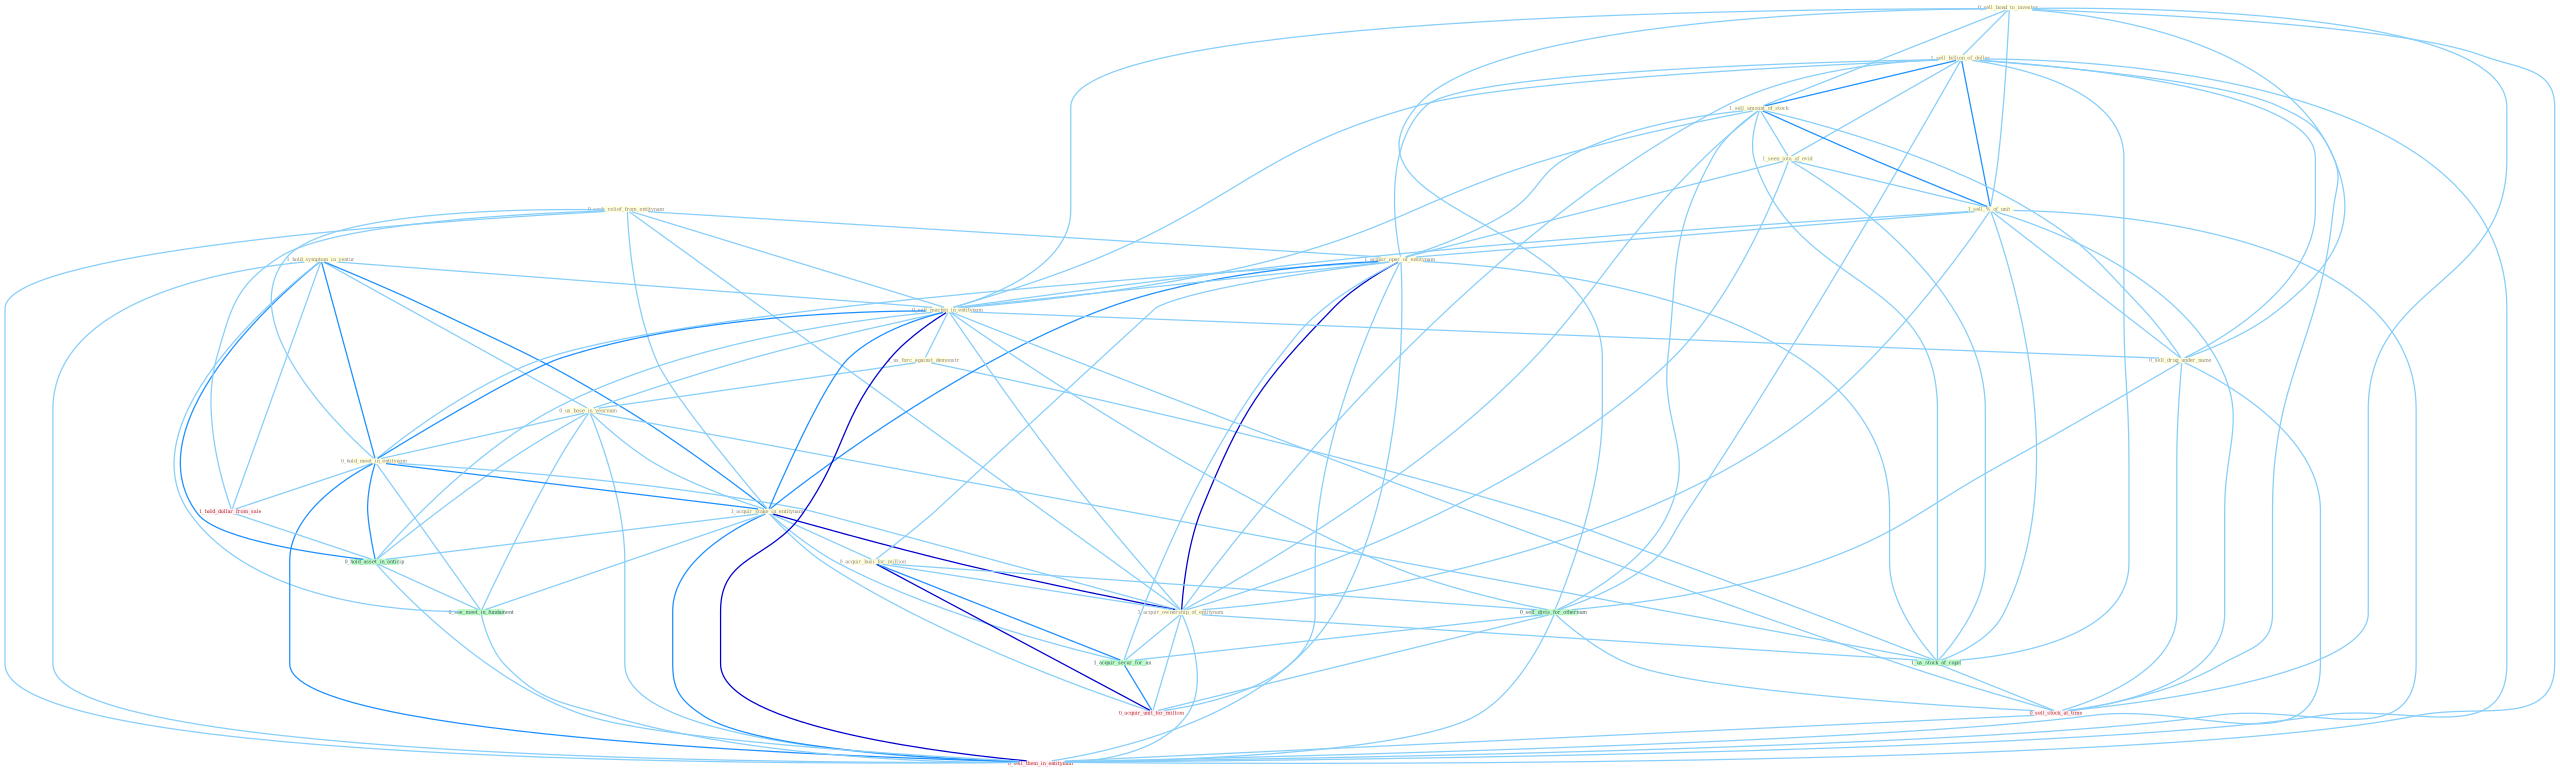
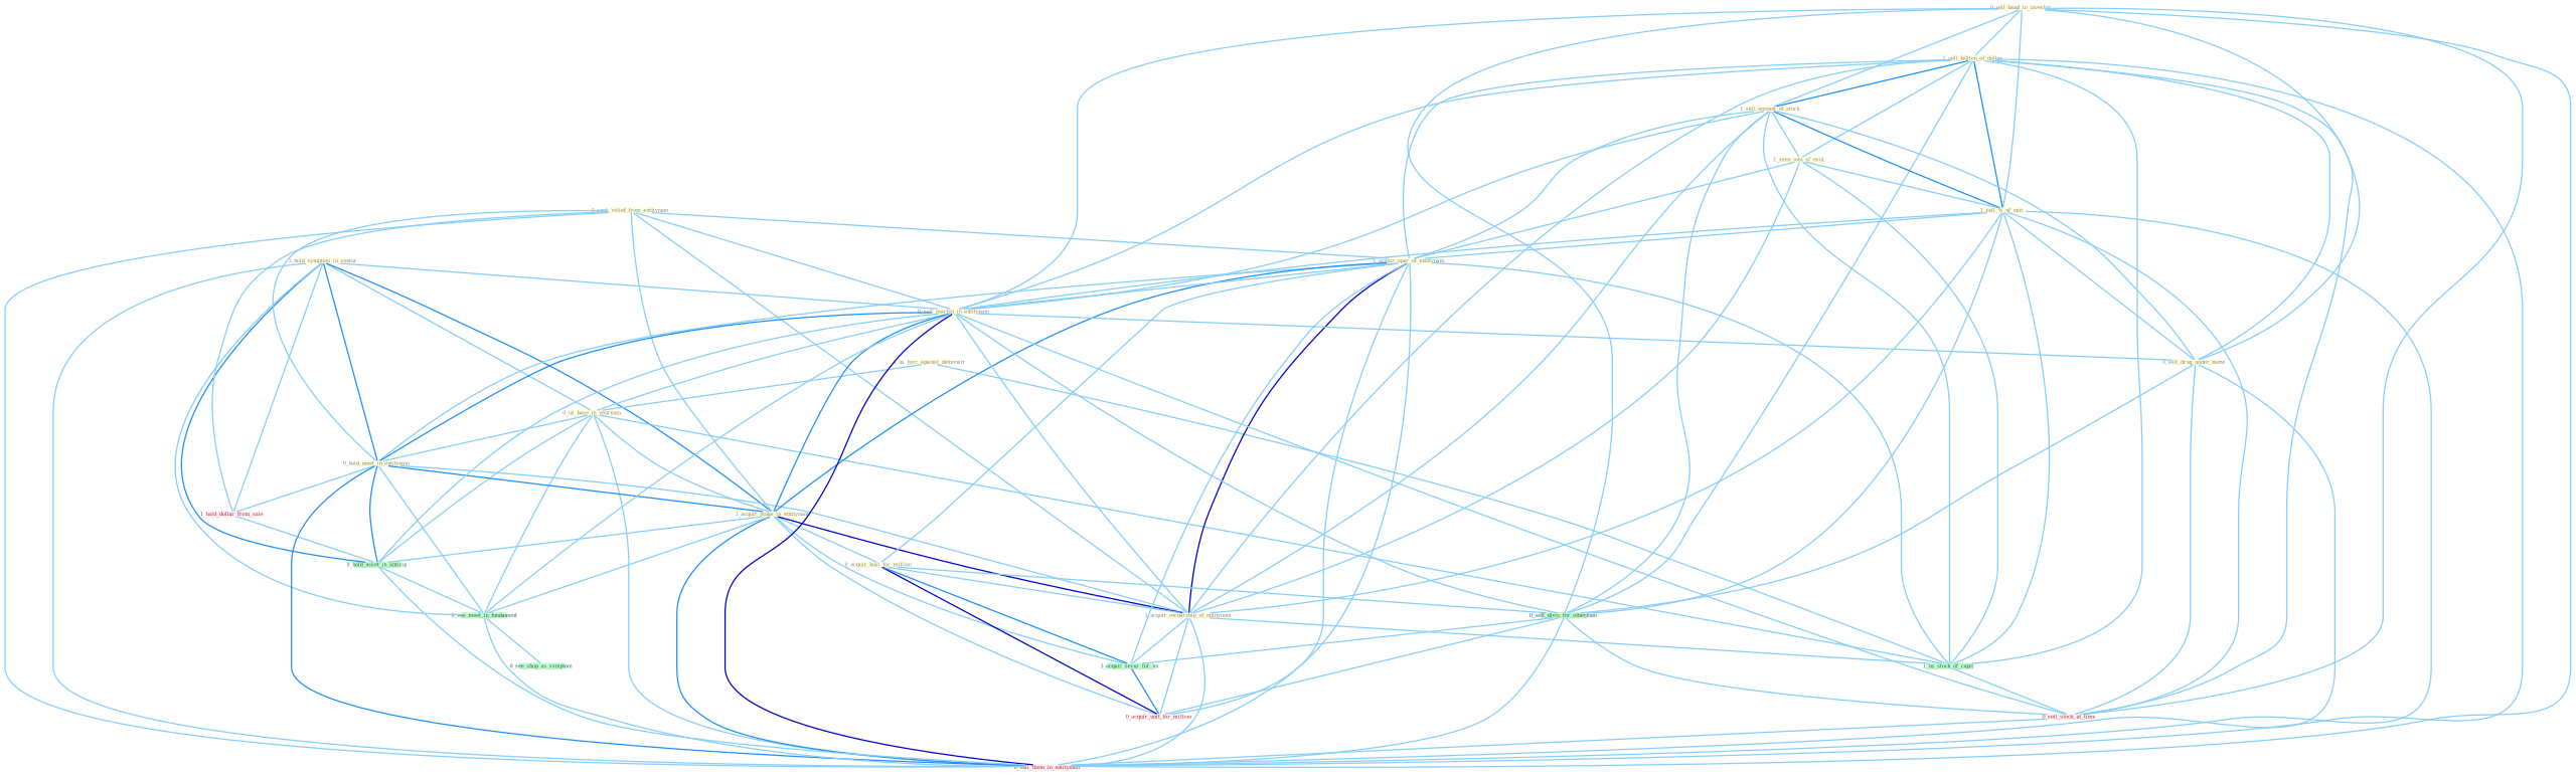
  graph {
    node [color="#ffffe0" fixedsize=true fontcolor="#8b7d6b" fontsize=4 shape=polygon style=filled]
    edge [color="#87cefa" w=1]
    "0_sell_bond_to_investor " [height=.06 width=.5]
    "1_sell_billion_of_dollar " [height=.06 width=.5]
    "1_sell_amount_of_stock " [height=.06 width=.5]
    "1_seen_iota_of_evid " [height=.06 width=.5]
    n5 [height=.06 label="1_hold_symptom_in_ventur" width=.5]
    "1_sell_%_of_unit " [height=.06 width=.5]
    "1_us_forc_against_demonstr " [height=.06 width=.5]
    "0_seek_relief_from_entitynam " [height=.06 width=.5]
    "0_us_base_in_yearnum " [height=.06 width=.5]
    "0_hold_meet_in_entitynam " [height=.06 width=.5]
    "1_acquir_stake_in_entitynam " [height=.06 width=.5]
    "1_acquir_oper_of_entitynam " [height=.06 width=.5]
    "0_acquir_busi_for_million " [height=.06 width=.5]
    "0_sell_machin_in_entitynam " [height=.06 width=.5]
    "0_sell_drug_under_name " [height=.06 width=.5]
    "1_acquir_ownership_of_entitynam " [height=.06 width=.5]
    "1_hold_dollar_from_sale " [color="#fff0f5" fontcolor="#b22222" height=.06 width=.5]
    "0_sell_stock_at_time " [color="#fff0f5" fontcolor="#b22222" height=.06 width=.5]
    "0_acquir_unit_for_million " [color="#fff0f5" fontcolor="#b22222" height=.06 width=.5]
    "0_sell_them_in_entitynam " [color="#fff0f5" fontcolor="#b22222" height=.06 width=.5]
    "0_sell_divis_for_othernum " [color="#BDFCC9" fontcolor="#2f4f4f" height=.06 width=.5]
    "1_us_stock_of_capit " [color="#BDFCC9" fontcolor="#2f4f4f" height=.06 width=.5]
    "0_hold_asset_in_anticip " [color="#BDFCC9" fontcolor="#2f4f4f" height=.06 width=.5]
    n24 [color="#BDFCC9" fontcolor="#2f4f4f" height=.06 label="0_see_meet_in_fundament" width=.5]
    "1_acquir_secur_for_an " [color="#BDFCC9" fontcolor="#2f4f4f" height=.06 width=.5]
+   "0_see_shop_as_symptom " [color="#BDFCC9" fontcolor="#2f4f4f" height=.06 width=.5]
    subgraph sub_1 {
      "0_sell_bond_to_investor "
      "1_sell_billion_of_dollar "
      "1_sell_amount_of_stock "
      "1_seen_iota_of_evid "
      n5
      "1_sell_%_of_unit "
      "1_us_forc_against_demonstr "
      "0_seek_relief_from_entitynam "
      "0_us_base_in_yearnum "
      "0_hold_meet_in_entitynam "
      "1_acquir_stake_in_entitynam "
      "1_acquir_oper_of_entitynam "
      "0_acquir_busi_for_million "
      "0_sell_machin_in_entitynam "
      "0_sell_drug_under_name "
      "1_acquir_ownership_of_entitynam "
    }
    subgraph sub_2 {
      "1_hold_dollar_from_sale "
      "0_sell_stock_at_time "
      "0_acquir_unit_for_million "
      "0_sell_them_in_entitynam "
    }
    "0_sell_bond_to_investor " -- "1_sell_billion_of_dollar "
    "0_sell_bond_to_investor " -- "1_sell_amount_of_stock "
    "0_sell_bond_to_investor " -- "1_sell_%_of_unit "
    "0_sell_bond_to_investor " -- "0_sell_machin_in_entitynam "
    "0_sell_bond_to_investor " -- "0_sell_drug_under_name "
    "0_sell_bond_to_investor " -- "0_sell_stock_at_time "
    "0_sell_bond_to_investor " -- "0_sell_them_in_entitynam "
    "0_sell_bond_to_investor " -- "0_sell_divis_for_othernum "
    "1_sell_billion_of_dollar " -- "1_sell_amount_of_stock " [color="#1e90ff" w=2]
    "1_sell_billion_of_dollar " -- "1_seen_iota_of_evid "
    "1_sell_billion_of_dollar " -- "1_sell_%_of_unit " [color="#1e90ff" w=2]
    "1_sell_billion_of_dollar " -- "1_acquir_oper_of_entitynam "
    "1_sell_billion_of_dollar " -- "0_sell_machin_in_entitynam "
    "1_sell_billion_of_dollar " -- "0_sell_drug_under_name "
    "1_sell_billion_of_dollar " -- "1_acquir_ownership_of_entitynam "
    "1_sell_billion_of_dollar " -- "0_sell_stock_at_time "
    "1_sell_billion_of_dollar " -- "0_sell_them_in_entitynam "
    "1_sell_billion_of_dollar " -- "0_sell_divis_for_othernum "
    "1_sell_billion_of_dollar " -- "1_us_stock_of_capit "
    "1_sell_amount_of_stock " -- "1_seen_iota_of_evid "
    "1_sell_amount_of_stock " -- "1_sell_%_of_unit " [color="#1e90ff" w=2]
    "1_sell_amount_of_stock " -- "1_acquir_oper_of_entitynam "
    "1_sell_amount_of_stock " -- "0_sell_machin_in_entitynam "
    "1_sell_amount_of_stock " -- "0_sell_drug_under_name "
    "1_sell_amount_of_stock " -- "1_acquir_ownership_of_entitynam "
    "1_sell_amount_of_stock " -- "0_sell_divis_for_othernum "
    "1_sell_amount_of_stock " -- "1_us_stock_of_capit "
    "1_seen_iota_of_evid " -- "1_sell_%_of_unit "
    "1_seen_iota_of_evid " -- "1_acquir_oper_of_entitynam "
    "1_seen_iota_of_evid " -- "1_acquir_ownership_of_entitynam "
    "1_seen_iota_of_evid " -- "1_us_stock_of_capit "
    n5 -- "0_us_base_in_yearnum "
    n5 -- "0_hold_meet_in_entitynam " [color="#1e90ff" w=2]
    n5 -- "1_acquir_stake_in_entitynam " [color="#1e90ff" w=2]
    n5 -- "0_sell_machin_in_entitynam "
    n5 -- "1_hold_dollar_from_sale "
    n5 -- "0_sell_them_in_entitynam "
    n5 -- "0_hold_asset_in_anticip " [color="#1e90ff" w=2]
    n5 -- n24
    "1_sell_%_of_unit " -- "1_acquir_oper_of_entitynam "
    "1_sell_%_of_unit " -- "0_sell_machin_in_entitynam "
    "1_sell_%_of_unit " -- "0_sell_drug_under_name "
    "1_sell_%_of_unit " -- "1_acquir_ownership_of_entitynam "
    "1_sell_%_of_unit " -- "0_sell_stock_at_time "
    "1_sell_%_of_unit " -- "0_sell_them_in_entitynam "
+   "1_sell_%_of_unit " -- "0_sell_divis_for_othernum "
    "1_sell_%_of_unit " -- "1_us_stock_of_capit "
    "1_us_forc_against_demonstr " -- "0_us_base_in_yearnum "
    "1_us_forc_against_demonstr " -- "1_us_stock_of_capit "
    "0_seek_relief_from_entitynam " -- "0_hold_meet_in_entitynam "
    "0_seek_relief_from_entitynam " -- "1_acquir_stake_in_entitynam "
    "0_seek_relief_from_entitynam " -- "1_acquir_oper_of_entitynam "
    "0_seek_relief_from_entitynam " -- "0_sell_machin_in_entitynam "
    "0_seek_relief_from_entitynam " -- "1_acquir_ownership_of_entitynam "
    "0_seek_relief_from_entitynam " -- "1_hold_dollar_from_sale "
    "0_seek_relief_from_entitynam " -- "0_sell_them_in_entitynam "
    "0_us_base_in_yearnum " -- "0_hold_meet_in_entitynam "
    "0_us_base_in_yearnum " -- "1_acquir_stake_in_entitynam "
    "0_us_base_in_yearnum " -- "0_sell_machin_in_entitynam "
    "0_us_base_in_yearnum " -- "0_sell_them_in_entitynam "
    "0_us_base_in_yearnum " -- "1_us_stock_of_capit "
    "0_us_base_in_yearnum " -- "0_hold_asset_in_anticip "
    "0_us_base_in_yearnum " -- n24
    "0_hold_meet_in_entitynam " -- "1_acquir_stake_in_entitynam " [color="#1e90ff" w=2]
    "0_hold_meet_in_entitynam " -- "1_acquir_oper_of_entitynam "
    "0_hold_meet_in_entitynam " -- "0_sell_machin_in_entitynam " [color="#1e90ff" w=2]
    "0_hold_meet_in_entitynam " -- "1_acquir_ownership_of_entitynam "
    "0_hold_meet_in_entitynam " -- "1_hold_dollar_from_sale "
    "0_hold_meet_in_entitynam " -- "0_sell_them_in_entitynam " [color="#1e90ff" w=2]
    "0_hold_meet_in_entitynam " -- "0_hold_asset_in_anticip " [color="#1e90ff" w=2]
    "0_hold_meet_in_entitynam " -- n24
    "1_acquir_stake_in_entitynam " -- "1_acquir_oper_of_entitynam " [color="#1e90ff" w=2]
    "1_acquir_stake_in_entitynam " -- "0_acquir_busi_for_million "
    "1_acquir_stake_in_entitynam " -- "0_sell_machin_in_entitynam " [color="#1e90ff" w=2]
    "1_acquir_stake_in_entitynam " -- "1_acquir_ownership_of_entitynam " [color="#0000cd" w=2]
    "1_acquir_stake_in_entitynam " -- "0_acquir_unit_for_million "
    "1_acquir_stake_in_entitynam " -- "0_sell_them_in_entitynam " [color="#1e90ff" w=2]
    "1_acquir_stake_in_entitynam " -- "0_hold_asset_in_anticip "
    "1_acquir_stake_in_entitynam " -- n24
    "1_acquir_stake_in_entitynam " -- "1_acquir_secur_for_an "
    "1_acquir_oper_of_entitynam " -- "0_acquir_busi_for_million "
    "1_acquir_oper_of_entitynam " -- "0_sell_machin_in_entitynam "
    "1_acquir_oper_of_entitynam " -- "1_acquir_ownership_of_entitynam " [color="#0000cd" w=3]
    "1_acquir_oper_of_entitynam " -- "0_acquir_unit_for_million "
    "1_acquir_oper_of_entitynam " -- "0_sell_them_in_entitynam "
    "1_acquir_oper_of_entitynam " -- "1_us_stock_of_capit "
    "1_acquir_oper_of_entitynam " -- "1_acquir_secur_for_an "
    "0_acquir_busi_for_million " -- "1_acquir_ownership_of_entitynam "
    "0_acquir_busi_for_million " -- "0_acquir_unit_for_million " [color="#0000cd" w=3]
    "0_acquir_busi_for_million " -- "0_sell_divis_for_othernum "
    "0_acquir_busi_for_million " -- "1_acquir_secur_for_an " [color="#1e90ff" w=2]
    "0_sell_machin_in_entitynam " -- "0_sell_drug_under_name "
    "0_sell_machin_in_entitynam " -- "1_acquir_ownership_of_entitynam "
    "0_sell_machin_in_entitynam " -- "0_sell_stock_at_time "
    "0_sell_machin_in_entitynam " -- "0_sell_them_in_entitynam " [color="#0000cd" w=3]
    "0_sell_machin_in_entitynam " -- "0_sell_divis_for_othernum "
    "0_sell_machin_in_entitynam " -- "0_hold_asset_in_anticip "
-   "0_sell_machin_in_entitynam " -- "1_us_forc_against_demonstr "
+   "0_sell_machin_in_entitynam " -- n24
    "0_sell_drug_under_name " -- "0_sell_stock_at_time "
    "0_sell_drug_under_name " -- "0_sell_them_in_entitynam "
    "0_sell_drug_under_name " -- "0_sell_divis_for_othernum "
    "1_acquir_ownership_of_entitynam " -- "0_acquir_unit_for_million "
    "1_acquir_ownership_of_entitynam " -- "0_sell_them_in_entitynam "
    "1_acquir_ownership_of_entitynam " -- "1_us_stock_of_capit "
    "1_acquir_ownership_of_entitynam " -- "1_acquir_secur_for_an "
    "1_hold_dollar_from_sale " -- "0_hold_asset_in_anticip "
    "0_sell_stock_at_time " -- "0_sell_them_in_entitynam "
    "0_sell_divis_for_othernum " -- "0_sell_stock_at_time "
    "0_sell_divis_for_othernum " -- "0_acquir_unit_for_million "
    "0_sell_divis_for_othernum " -- "0_sell_them_in_entitynam "
    "0_sell_divis_for_othernum " -- "1_acquir_secur_for_an "
    "1_us_stock_of_capit " -- "0_sell_stock_at_time "
    "0_hold_asset_in_anticip " -- "0_sell_them_in_entitynam "
    "0_hold_asset_in_anticip " -- n24
    n24 -- "0_sell_them_in_entitynam "
+   n24 -- "0_see_shop_as_symptom "
    "1_acquir_secur_for_an " -- "0_acquir_unit_for_million " [color="#1e90ff" w=2]
  }
